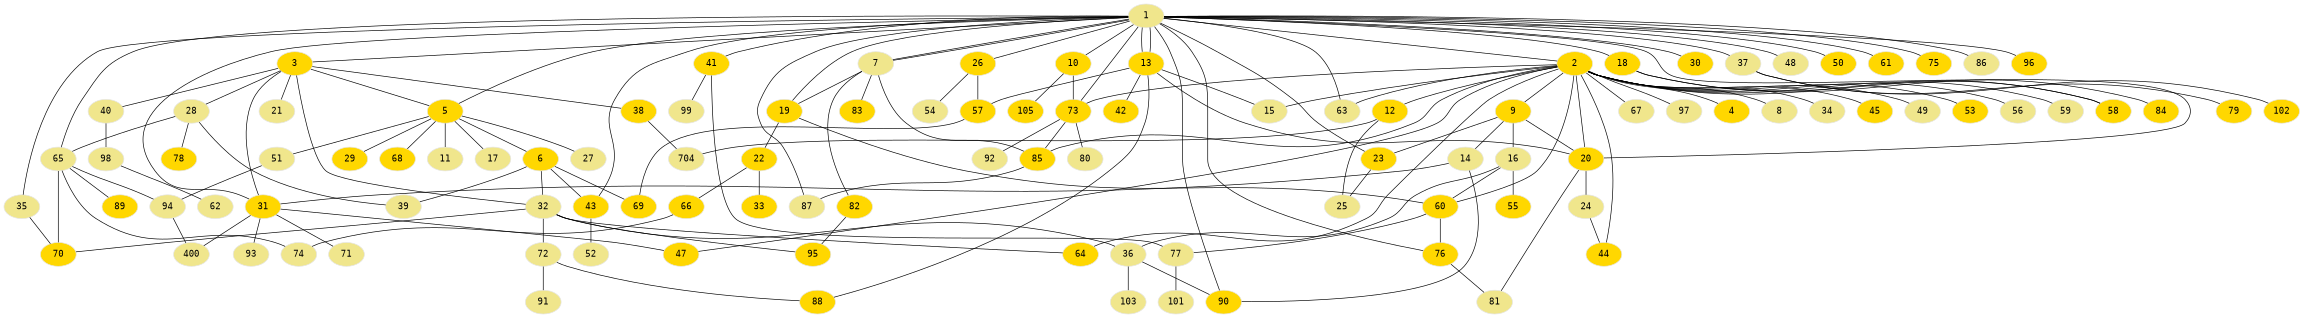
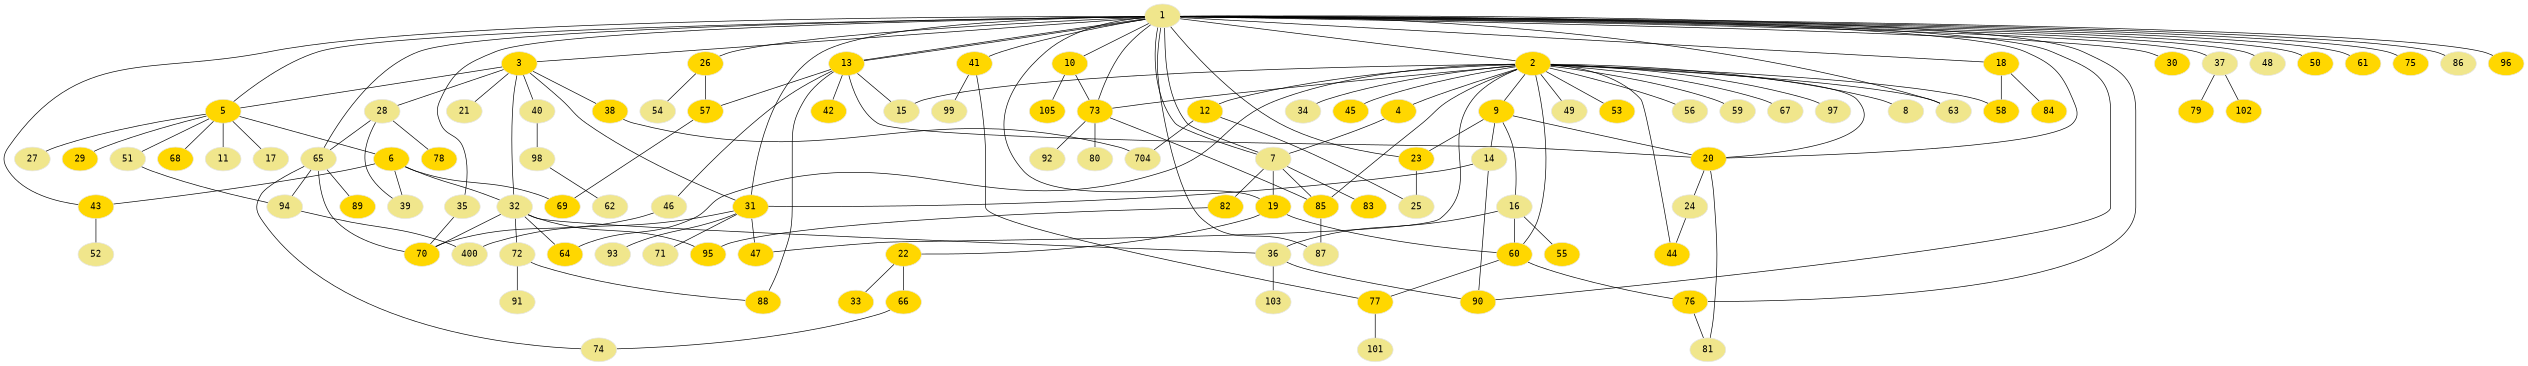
  graph {
    fontname="DejaVu Sans Mono"
    node [color=gray90 fillcolor=gold fontname="DejaVu Sans Mono" style=filled]
    edge [fontname="DejaVu Sans Mono"]
    1 [fillcolor=khaki]
    2
    3
    5
    7 [fillcolor=khaki]
    10
    13
    18
    19
    20
    23
    26
    30
    31
    35 [fillcolor=khaki]
    37 [fillcolor=khaki]
    41
    43
    48 [fillcolor=khaki]
    50
    61
    63 [fillcolor=khaki]
    65 [fillcolor=khaki]
    73
    75
    76
    86 [fillcolor=khaki]
    87 [fillcolor=khaki]
    90
    96
    4
    8 [fillcolor=khaki]
    9
    12
    15 [fillcolor=khaki]
    34 [fillcolor=khaki]
    44
    45
    47
    49 [fillcolor=khaki]
    53
    56 [fillcolor=khaki]
    58
    59 [fillcolor=khaki]
    60
    64
    67 [fillcolor=khaki]
    85
    97 [fillcolor=khaki]
    21 [fillcolor=khaki]
    28 [fillcolor=khaki]
    32 [fillcolor=khaki]
    38
    40 [fillcolor=khaki]
    6
    11 [fillcolor=khaki]
    17 [fillcolor=khaki]
    27 [fillcolor=khaki]
    29
    51 [fillcolor=khaki]
    68
    82
    83
    105
    42
+   46 [fillcolor=khaki]
    57
    88
    84
    22
    24 [fillcolor=khaki]
    81 [fillcolor=khaki]
    25 [fillcolor=khaki]
    54 [fillcolor=khaki]
    71 [fillcolor=khaki]
    93 [fillcolor=khaki]
    n77 [fillcolor=khaki label=400]
    70
    79
    102
-   77 [fillcolor=khaki]
+   77
    99 [fillcolor=khaki]
    52 [fillcolor=khaki]
    94 [fillcolor=khaki]
    74 [fillcolor=khaki]
    89
    80 [fillcolor=khaki]
    92 [fillcolor=khaki]
    14 [fillcolor=khaki]
    16 [fillcolor=khaki]
    n91 [fillcolor=khaki label=704]
    39 [fillcolor=khaki]
    78
    36 [fillcolor=khaki]
    72 [fillcolor=khaki]
    95
    98 [fillcolor=khaki]
    69
    55
    103 [fillcolor=khaki]
    33
    66
    62 [fillcolor=khaki]
    91 [fillcolor=khaki]
    101 [fillcolor=khaki]
    1 -- 2
    1 -- 3
    1 -- 5
    1 -- 7
    1 -- 7
    1 -- 10
    1 -- 13
    1 -- 13
    1 -- 18
    1 -- 19
    1 -- 20
    1 -- 23
    1 -- 26
    1 -- 30
    1 -- 31
    1 -- 35
    1 -- 37
    1 -- 41
    1 -- 43
    1 -- 48
    1 -- 50
    1 -- 61
    1 -- 63
    1 -- 65
    1 -- 73
    1 -- 75
    1 -- 76
    1 -- 86
    1 -- 87
    1 -- 90
    1 -- 96
    2 -- 20
    2 -- 63
    2 -- 73
    2 -- 4
    2 -- 8
    2 -- 9
    2 -- 12
    2 -- 15
    2 -- 34
    2 -- 44
    2 -- 45
    2 -- 47
    2 -- 49
    2 -- 53
    2 -- 56
    2 -- 58
    2 -- 59
    2 -- 60
    2 -- 64
    2 -- 67
    2 -- 85
    2 -- 97
    3 -- 5
    3 -- 31
    3 -- 21
    3 -- 28
    3 -- 32
    3 -- 38
    3 -- 40
    5 -- 6
    5 -- 11
    5 -- 17
    5 -- 27
    5 -- 29
    5 -- 51
    5 -- 68
    7 -- 19
    7 -- 85
    7 -- 82
    7 -- 83
    10 -- 73
    10 -- 105
    13 -- 20
    13 -- 15
    13 -- 42
+   13 -- 46
    13 -- 57
    13 -- 88
    18 -- 58
    18 -- 84
    19 -- 60
    19 -- 22
    20 -- 24
    20 -- 81
    23 -- 25
    26 -- 57
    26 -- 54
    31 -- 47
    31 -- 71
    31 -- 93
    31 -- n77
    35 -- 70
    37 -- 79
    37 -- 102
    41 -- 77
    41 -- 99
    43 -- 52
    65 -- 70
    65 -- 94
    65 -- 74
    65 -- 89
    73 -- 85
    73 -- 80
    73 -- 92
    76 -- 81
+   4 -- 7
    9 -- 20
    9 -- 23
    9 -- 14
    9 -- 16
    12 -- 25
    12 -- n91
    60 -- 76
    60 -- 77
    85 -- 87
    28 -- 65
    28 -- 39
    28 -- 78
    32 -- 64
    32 -- 70
    32 -- 36
    32 -- 72
    32 -- 95
    38 -- n91
    40 -- 98
    6 -- 43
    6 -- 32
    6 -- 39
    6 -- 69
    51 -- 94
    82 -- 95
+   46 -- 70
    57 -- 69
    22 -- 33
    22 -- 66
    24 -- 44
    77 -- 101
    94 -- n77
    14 -- 31
    14 -- 90
    16 -- 60
    16 -- 36
    16 -- 55
    36 -- 90
    36 -- 103
    72 -- 88
    72 -- 91
    98 -- 62
    66 -- 74
  }
